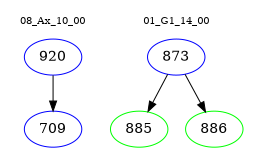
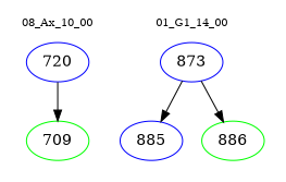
  digraph {
    node [color=blue]
    edge [color=black]
-   n1 [label=920]
-   n2 [label=709]
+   n1 [label=720]
+   n2 [color=green label=709]
    n3 [label=873]
-   n4 [color=green label=885]
+   n4 [label=885]
    n5 [color=green label=886]
    subgraph cluster_1 {
      color=white
      fontsize=10
      label="08_Ax_10_00"
      n1
      n2
    }
    subgraph cluster_2 {
      color=white
      fontsize=10
      label="01_G1_14_00"
      n3
      n4
      n5
    }
    n1 -> n2
    n3 -> n4
    n3 -> n5
  }
